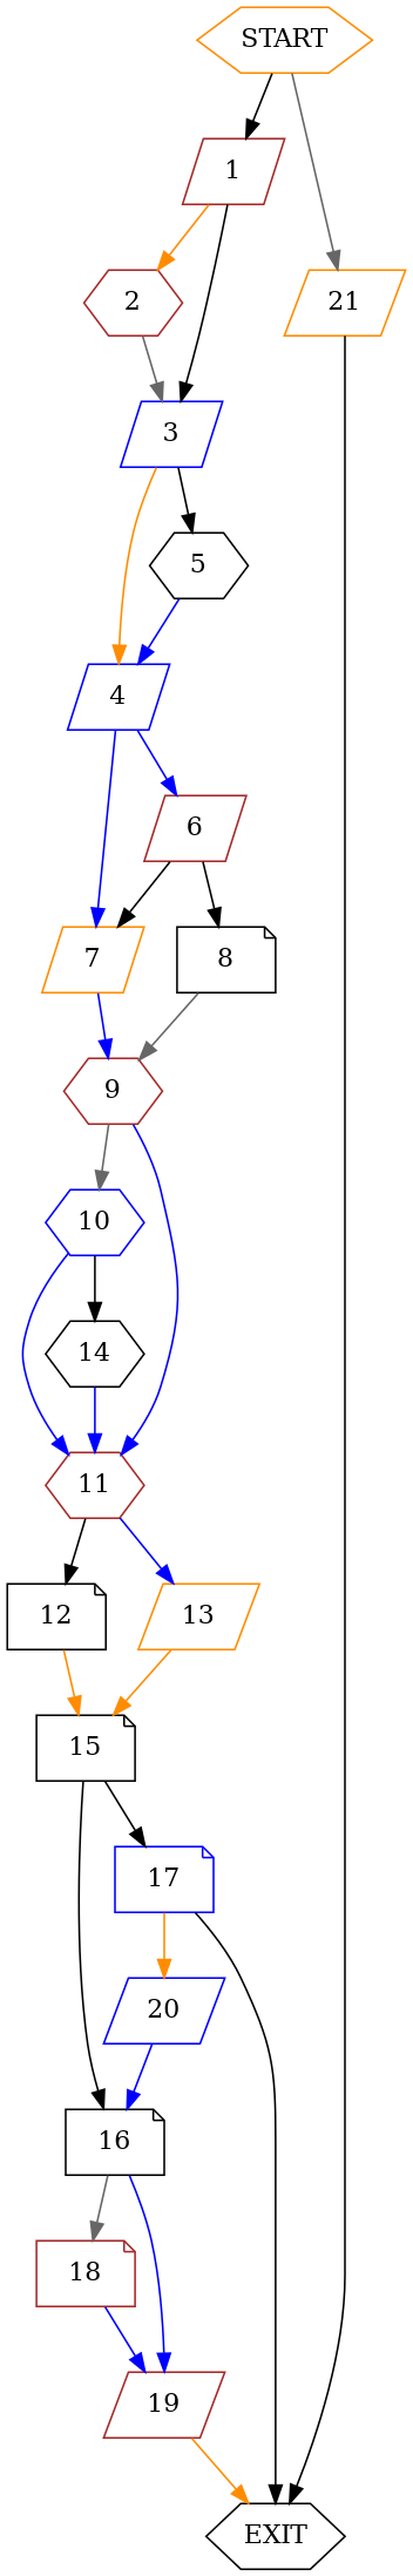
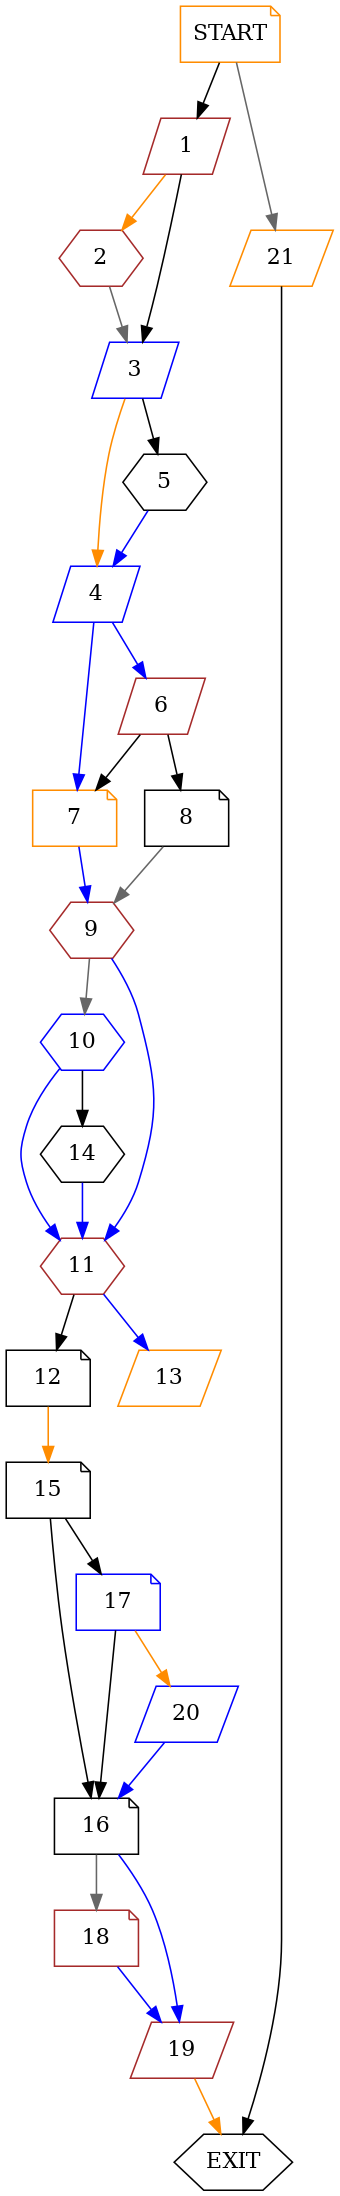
  digraph {
    node [color=brown shape=note]
    edge [color=black]
-   n1 [color=darkorange label=START shape=hexagon]
+   n1 [color=darkorange label=START]
    1 [shape=parallelogram]
    21 [color=darkorange shape=parallelogram]
    2 [shape=hexagon]
    3 [color=blue shape=parallelogram]
    n6 [color=black label=EXIT shape=hexagon]
    4 [color=blue shape=parallelogram]
    5 [color=black shape=hexagon]
    6 [shape=parallelogram]
-   7 [color=darkorange shape=parallelogram]
+   7 [color=darkorange]
    8 [color=black]
    9 [shape=hexagon]
    10 [color=blue shape=hexagon]
    11 [shape=hexagon]
    14 [color=black shape=hexagon]
    12 [color=black]
    13 [color=darkorange shape=parallelogram]
    15 [color=black]
    16 [color=black]
    17 [color=blue]
    18
    19 [shape=parallelogram]
    20 [color=blue shape=parallelogram]
    n1 -> 1
    n1 -> 21 [color=gray40]
    1 -> 2 [color=darkorange]
    1 -> 3
    21 -> n6
    2 -> 3 [color=gray40]
    3 -> 4 [color=darkorange]
    3 -> 5
    4 -> 6 [color=blue]
    4 -> 7 [color=blue]
    5 -> 4 [color=blue]
    6 -> 7
    6 -> 8
    7 -> 9 [color=blue]
    8 -> 9 [color=gray40]
    9 -> 10 [color=gray40]
    9 -> 11 [color=blue]
    10 -> 11 [color=blue]
    10 -> 14
    11 -> 12
    11 -> 13 [color=blue]
    14 -> 11 [color=blue]
    12 -> 15 [color=darkorange]
-   13 -> 15 [color=darkorange]
    15 -> 16
    15 -> 17
    16 -> 18 [color=gray40]
    16 -> 19 [color=blue]
-   17 -> n6
+   17 -> 16
    17 -> 20 [color=darkorange]
    18 -> 19 [color=blue]
    19 -> n6 [color=darkorange]
    20 -> 16 [color=blue]
  }
